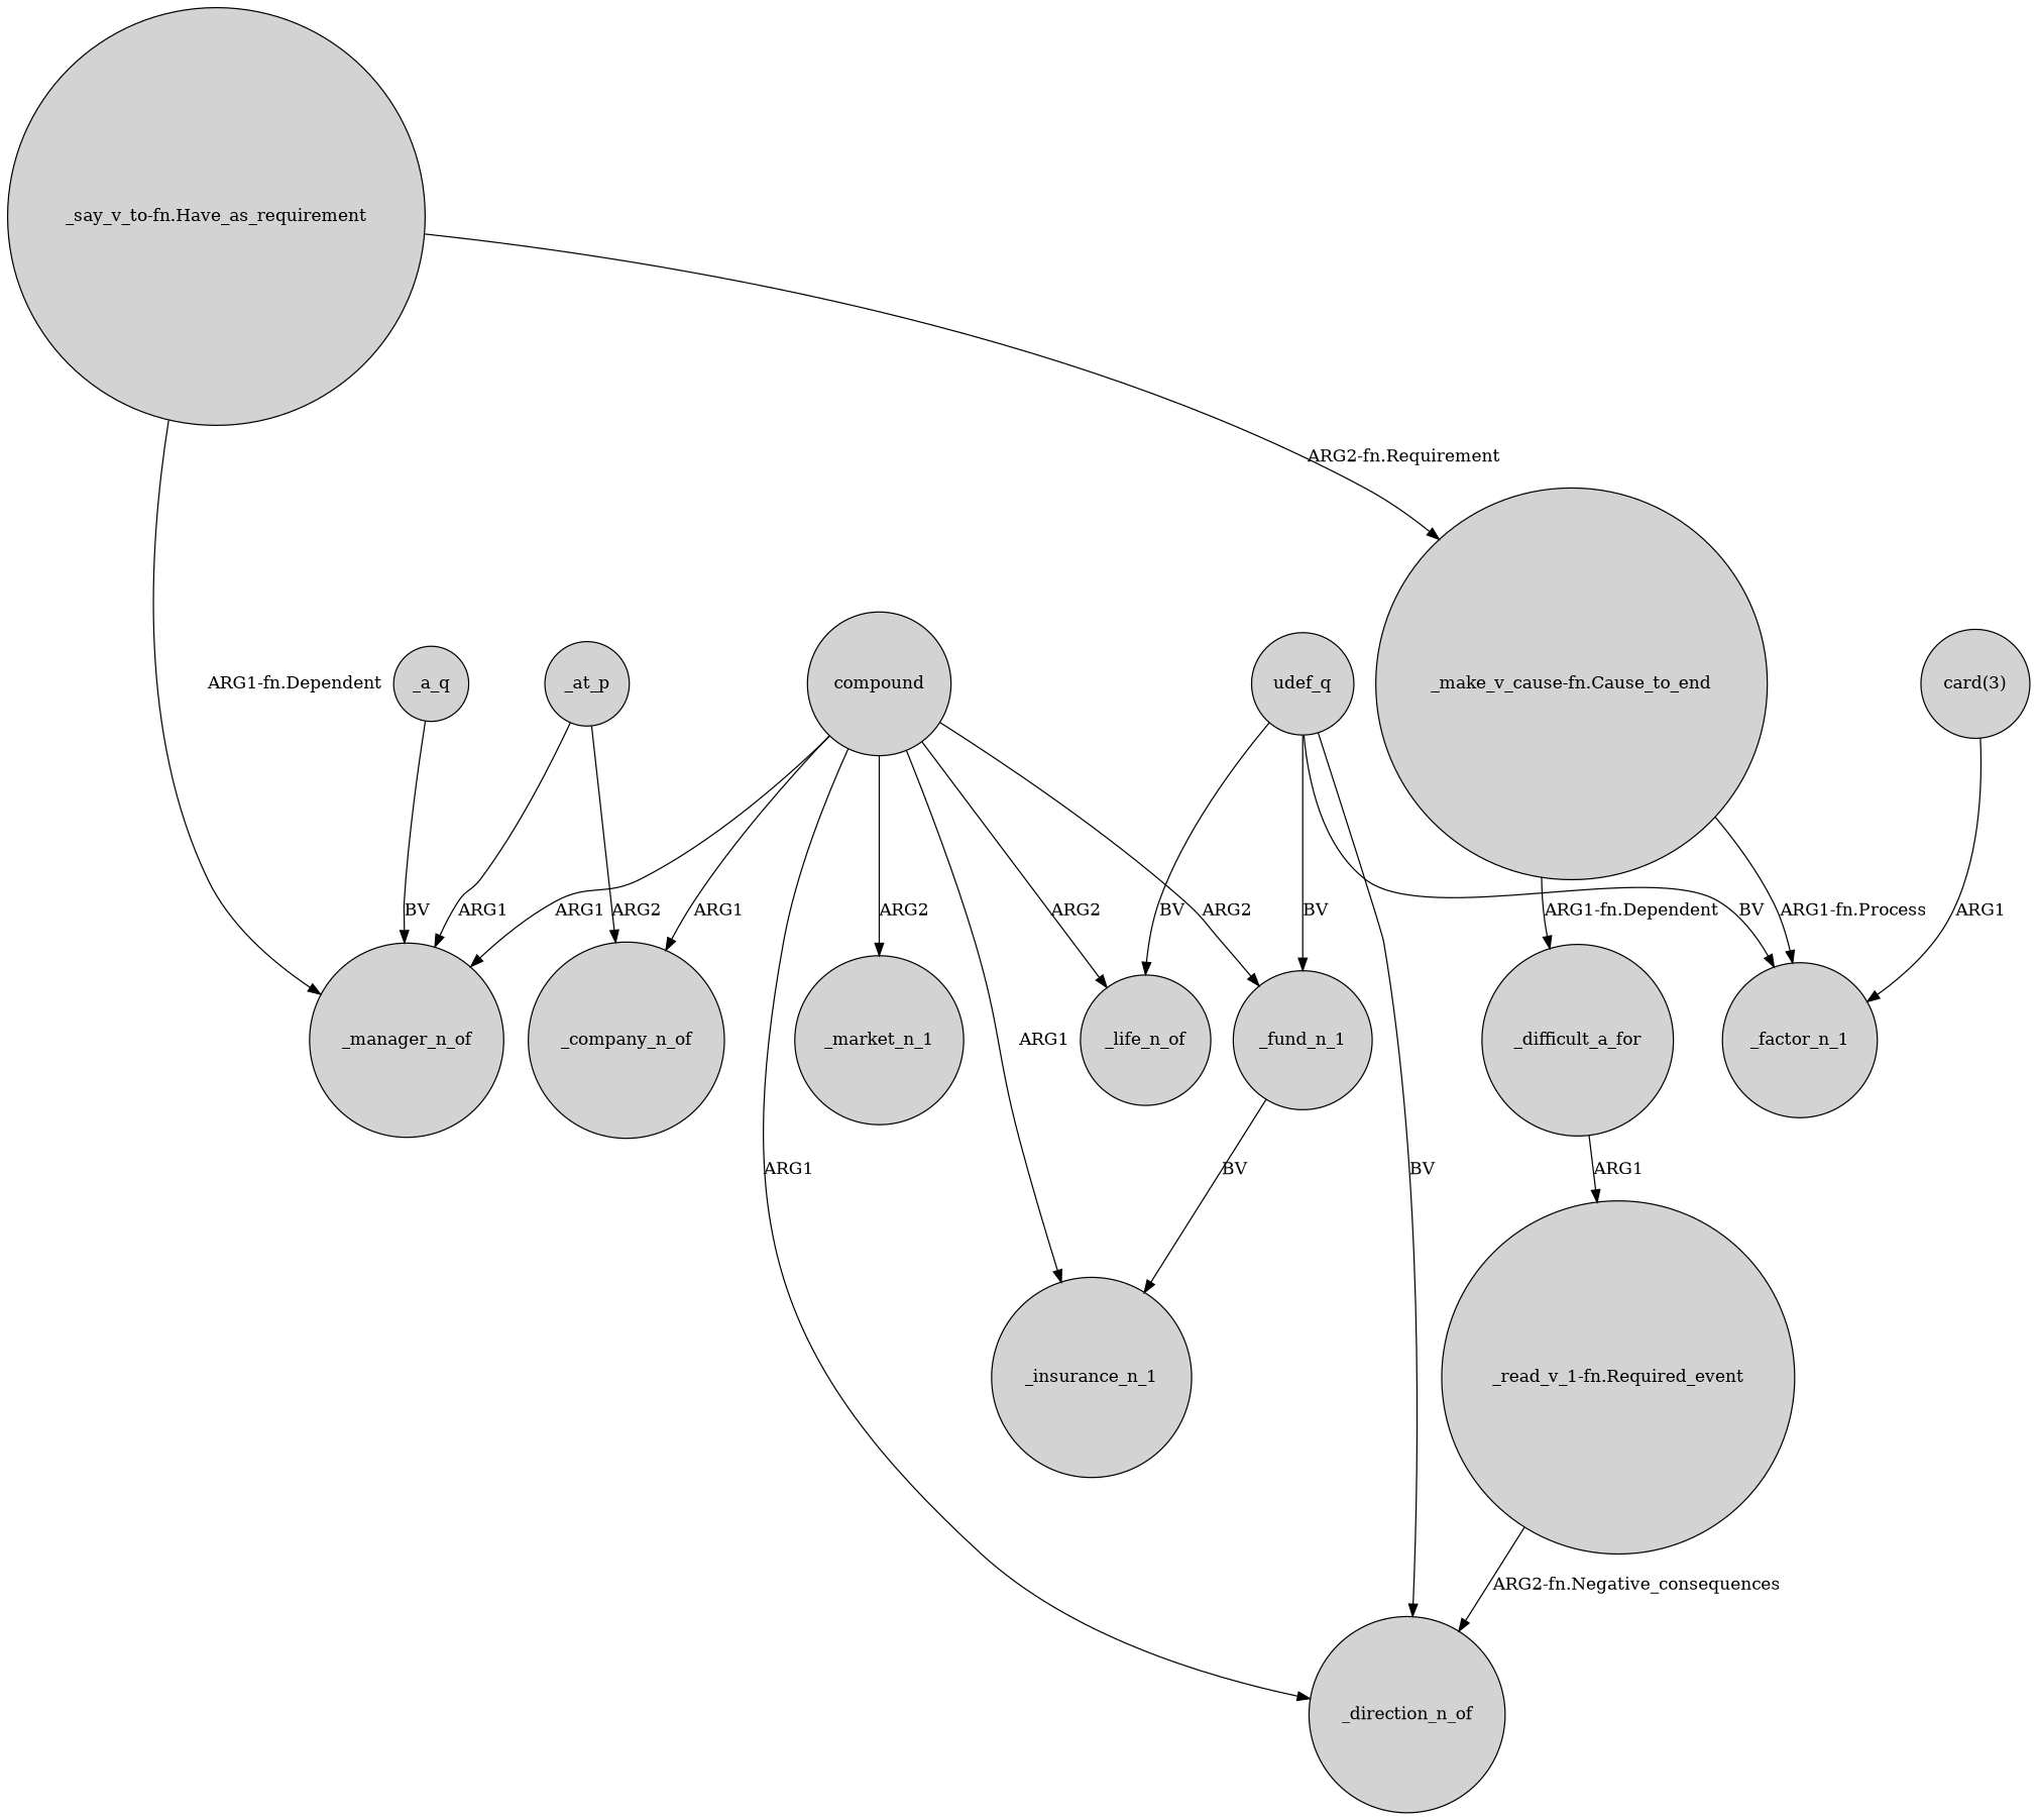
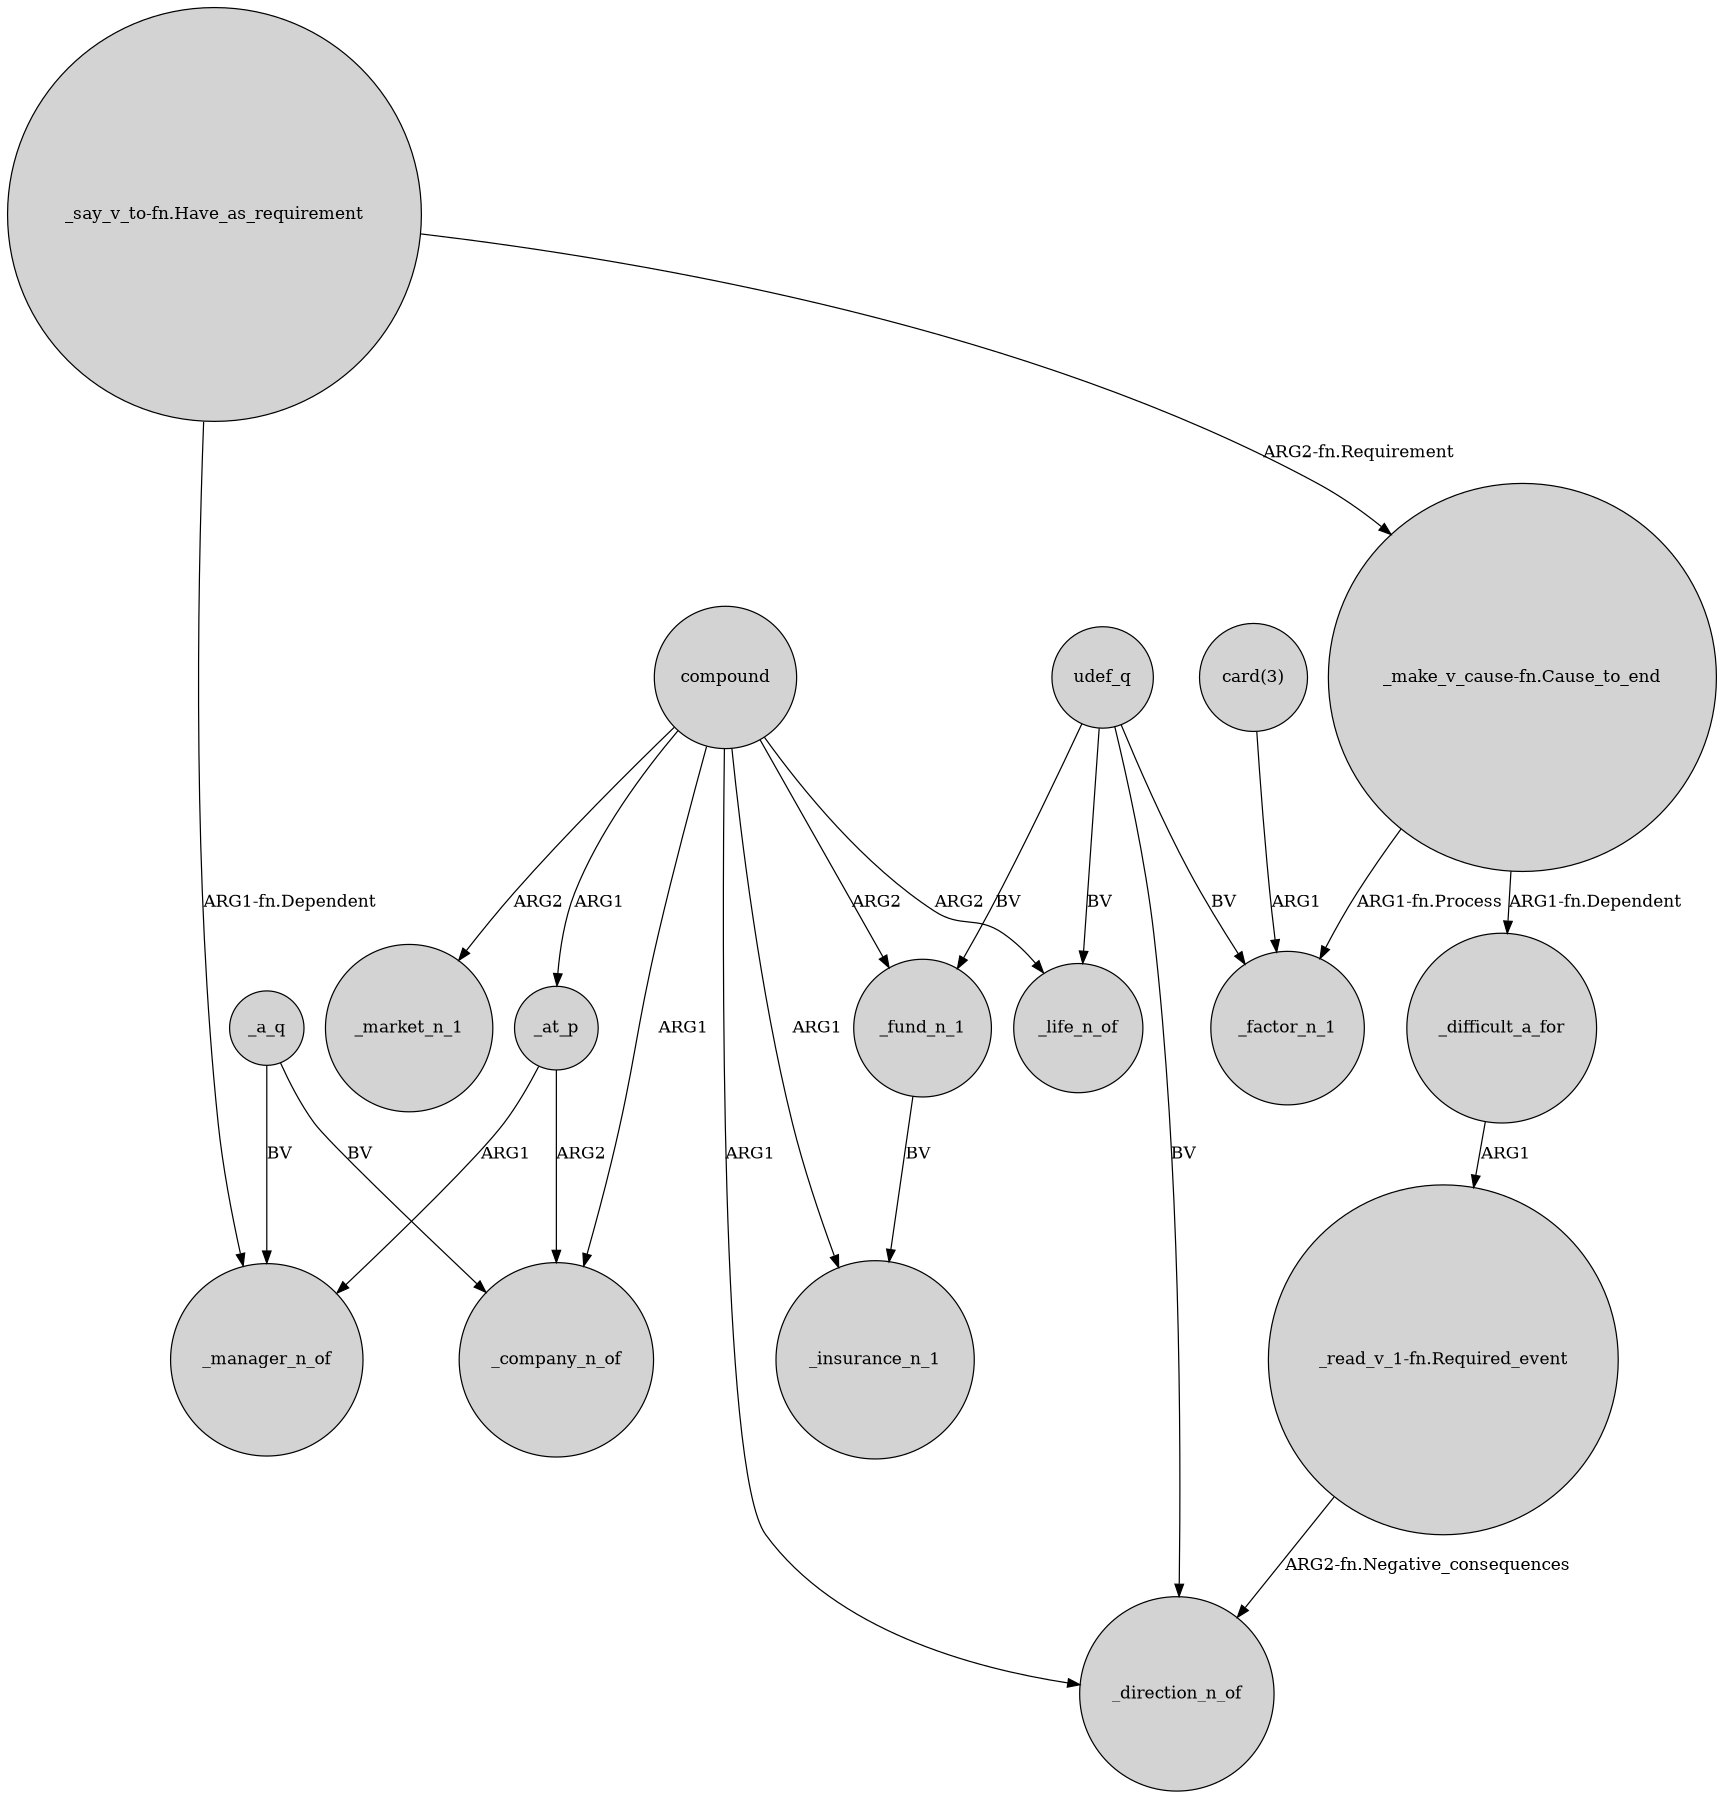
  digraph {
    node [shape=circle style=filled]
    "_say_v_to-fn.Have_as_requirement"
    _manager_n_of
    "_make_v_cause-fn.Cause_to_end"
    _factor_n_1
    _difficult_a_for
    compound
    _fund_n_1
    _insurance_n_1
    _market_n_1
    _direction_n_of
    _life_n_of
    _company_n_of
    udef_q
    "_read_v_1-fn.Required_event"
    _a_q
    _at_p
    "card(3)"
    "_say_v_to-fn.Have_as_requirement" -> _manager_n_of [label="ARG1-fn.Dependent"]
    "_say_v_to-fn.Have_as_requirement" -> "_make_v_cause-fn.Cause_to_end" [label="ARG2-fn.Requirement"]
    "_make_v_cause-fn.Cause_to_end" -> _factor_n_1 [label="ARG1-fn.Process"]
    "_make_v_cause-fn.Cause_to_end" -> _difficult_a_for [label="ARG1-fn.Dependent"]
    _difficult_a_for -> "_read_v_1-fn.Required_event" [label=ARG1]
-   compound -> _manager_n_of [label=ARG1]
+   compound -> _at_p [label=ARG1]
    compound -> _fund_n_1 [label=ARG2]
    compound -> _insurance_n_1 [label=ARG1]
    compound -> _market_n_1 [label=ARG2]
    compound -> _direction_n_of [label=ARG1]
    compound -> _life_n_of [label=ARG2]
    compound -> _company_n_of [label=ARG1]
    _fund_n_1 -> _insurance_n_1 [label=BV]
    udef_q -> _factor_n_1 [label=BV]
    udef_q -> _fund_n_1 [label=BV]
    udef_q -> _direction_n_of [label=BV]
    udef_q -> _life_n_of [label=BV]
    "_read_v_1-fn.Required_event" -> _direction_n_of [label="ARG2-fn.Negative_consequences"]
    _a_q -> _manager_n_of [label=BV]
+   _a_q -> _company_n_of [label=BV]
    _at_p -> _manager_n_of [label=ARG1]
    _at_p -> _company_n_of [label=ARG2]
    "card(3)" -> _factor_n_1 [label=ARG1]
  }
